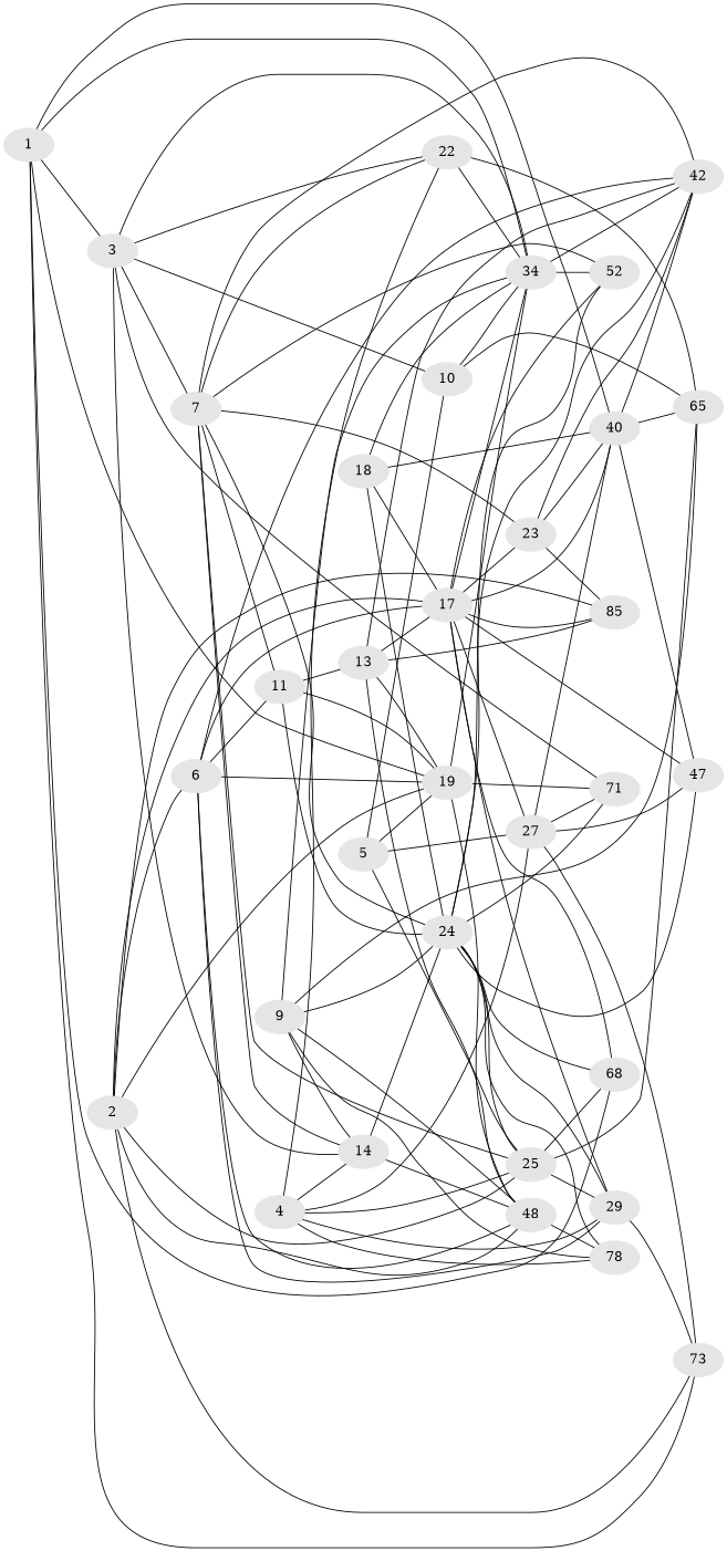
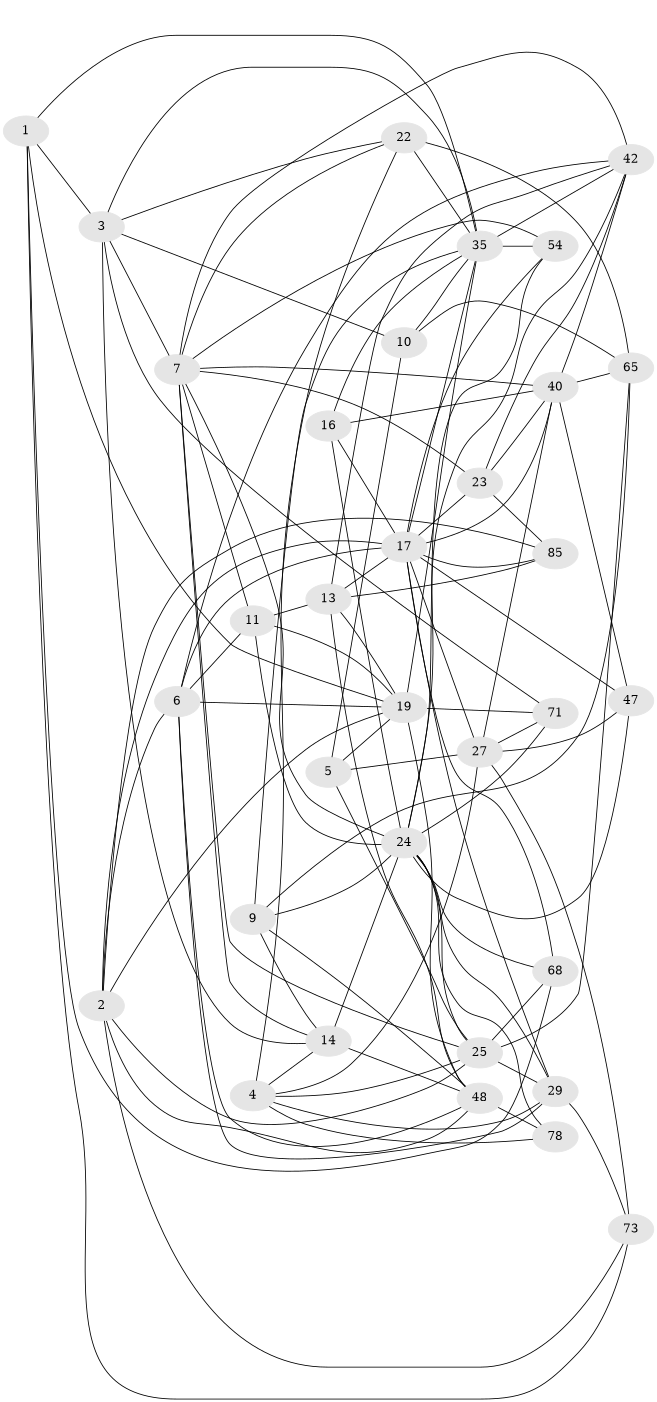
  graph {
    rankdir=LR
    node [color=gray90 style=filled]
    1 [super="+15+38"]
    3 [super="+8"]
    19 [super="+61+28"]
-   35 [super="+82+39+37" label=34]
+   35 [super="+82+39+37"]
    68
    73
    71
    7 [super="+21+18+70"]
    10
    14 [super="+60"]
    22 [super="+32"]
    48 [super="+51"]
    29 [super="+67"]
    42 [super="+86+81"]
-   52
+   52 [label=54]
    2 [super="+12"]
    6 [super="+46+75"]
    17 [super="+64+20"]
    25 [super="+30+56"]
    85
    11 [super="+66"]
    27 [super="+31"]
    23 [super="+79"]
    40 [super="+54+72"]
    47
    65 [super="+74"]
    78
    24 [super="+55+33"]
    4 [super="+80+63"]
    5
    13 [super="+62"]
    9 [super="+26"]
-   16 [label=18]
+   16
    1 -- 3
    1 -- 19
    1 -- 35 [weight=2]
    1 -- 68
    1 -- 73
    3 -- 35
    3 -- 71
    3 -- 7
    3 -- 10
    3 -- 14
    3 -- 22
    19 -- 35
    19 -- 71
    19 -- 48 [weight=2]
    35 -- 42
    35 -- 52
    7 -- 14
    7 -- 22
    7 -- 42
    7 -- 52
    7 -- 25
    7 -- 11 [weight=2]
    7 -- 23
-   1 -- 40 [weight=2]
+   7 -- 40 [weight=2]
    7 -- 24
    10 -- 35
    10 -- 65
    14 -- 48
    14 -- 24
    22 -- 35 [weight=2]
    22 -- 65 [weight=2]
    48 -- 78
    29 -- 73
    2 -- 19
    2 -- 73
    2 -- 48
    2 -- 6
    2 -- 17
    2 -- 25 [weight=2]
    2 -- 85
    6 -- 19
    6 -- 48
    6 -- 29 [weight=2]
    6 -- 42 [weight=2]
    6 -- 17
    6 -- 11
    17 -- 35
    17 -- 68
    17 -- 29
    17 -- 52
    17 -- 85
    17 -- 27
    17 -- 23
    17 -- 40
    17 -- 47
    25 -- 68
    25 -- 29
    25 -- 65
    11 -- 19
    11 -- 24
    11 -- 13
    27 -- 73
    27 -- 71
    27 -- 40
    27 -- 47
    23 -- 42
    23 -- 85
    23 -- 40
    40 -- 42
    40 -- 47
    40 -- 65
    24 -- 68
    24 -- 71
    24 -- 29
    24 -- 42
    24 -- 52
    24 -- 25
    24 -- 47
    24 -- 78
    4 -- 14
    4 -- 22 [weight=2]
    4 -- 29
    4 -- 25 [weight=2]
    4 -- 27
    4 -- 78
    5 -- 19
    5 -- 10
    5 -- 25
    5 -- 27
    13 -- 19
    13 -- 48
    13 -- 42
    13 -- 17
    13 -- 85
    9 -- 35
    9 -- 14
    9 -- 48
    9 -- 65
-   9 -- 78
    9 -- 24
    16 -- 35
    16 -- 17
    16 -- 40
    16 -- 24
  }
